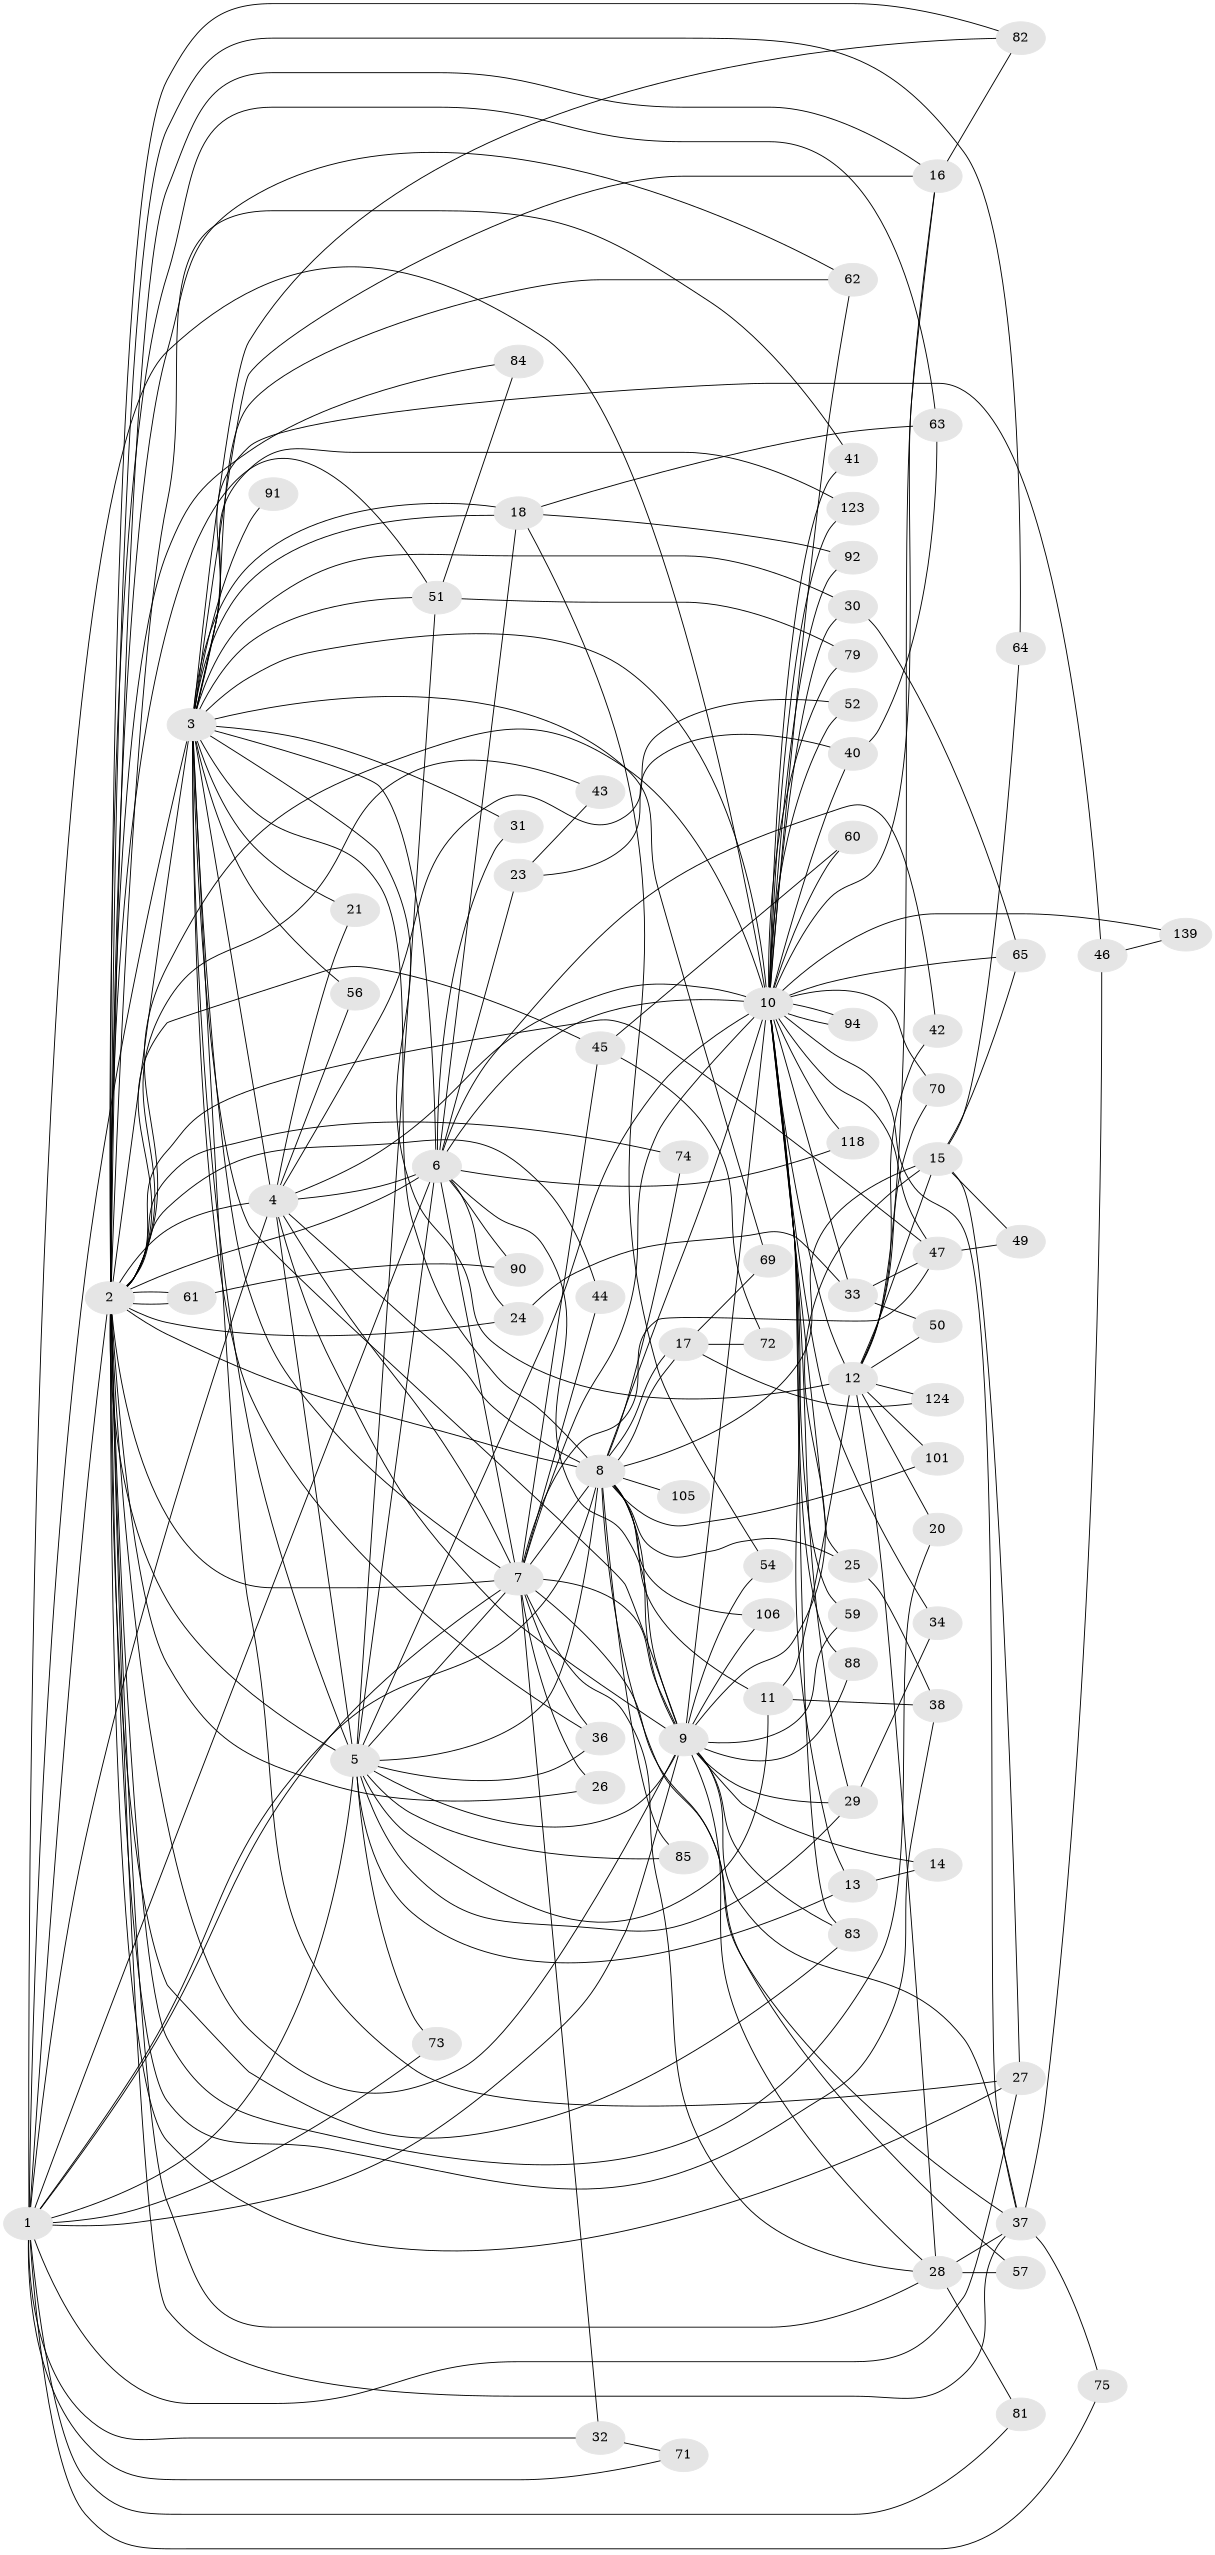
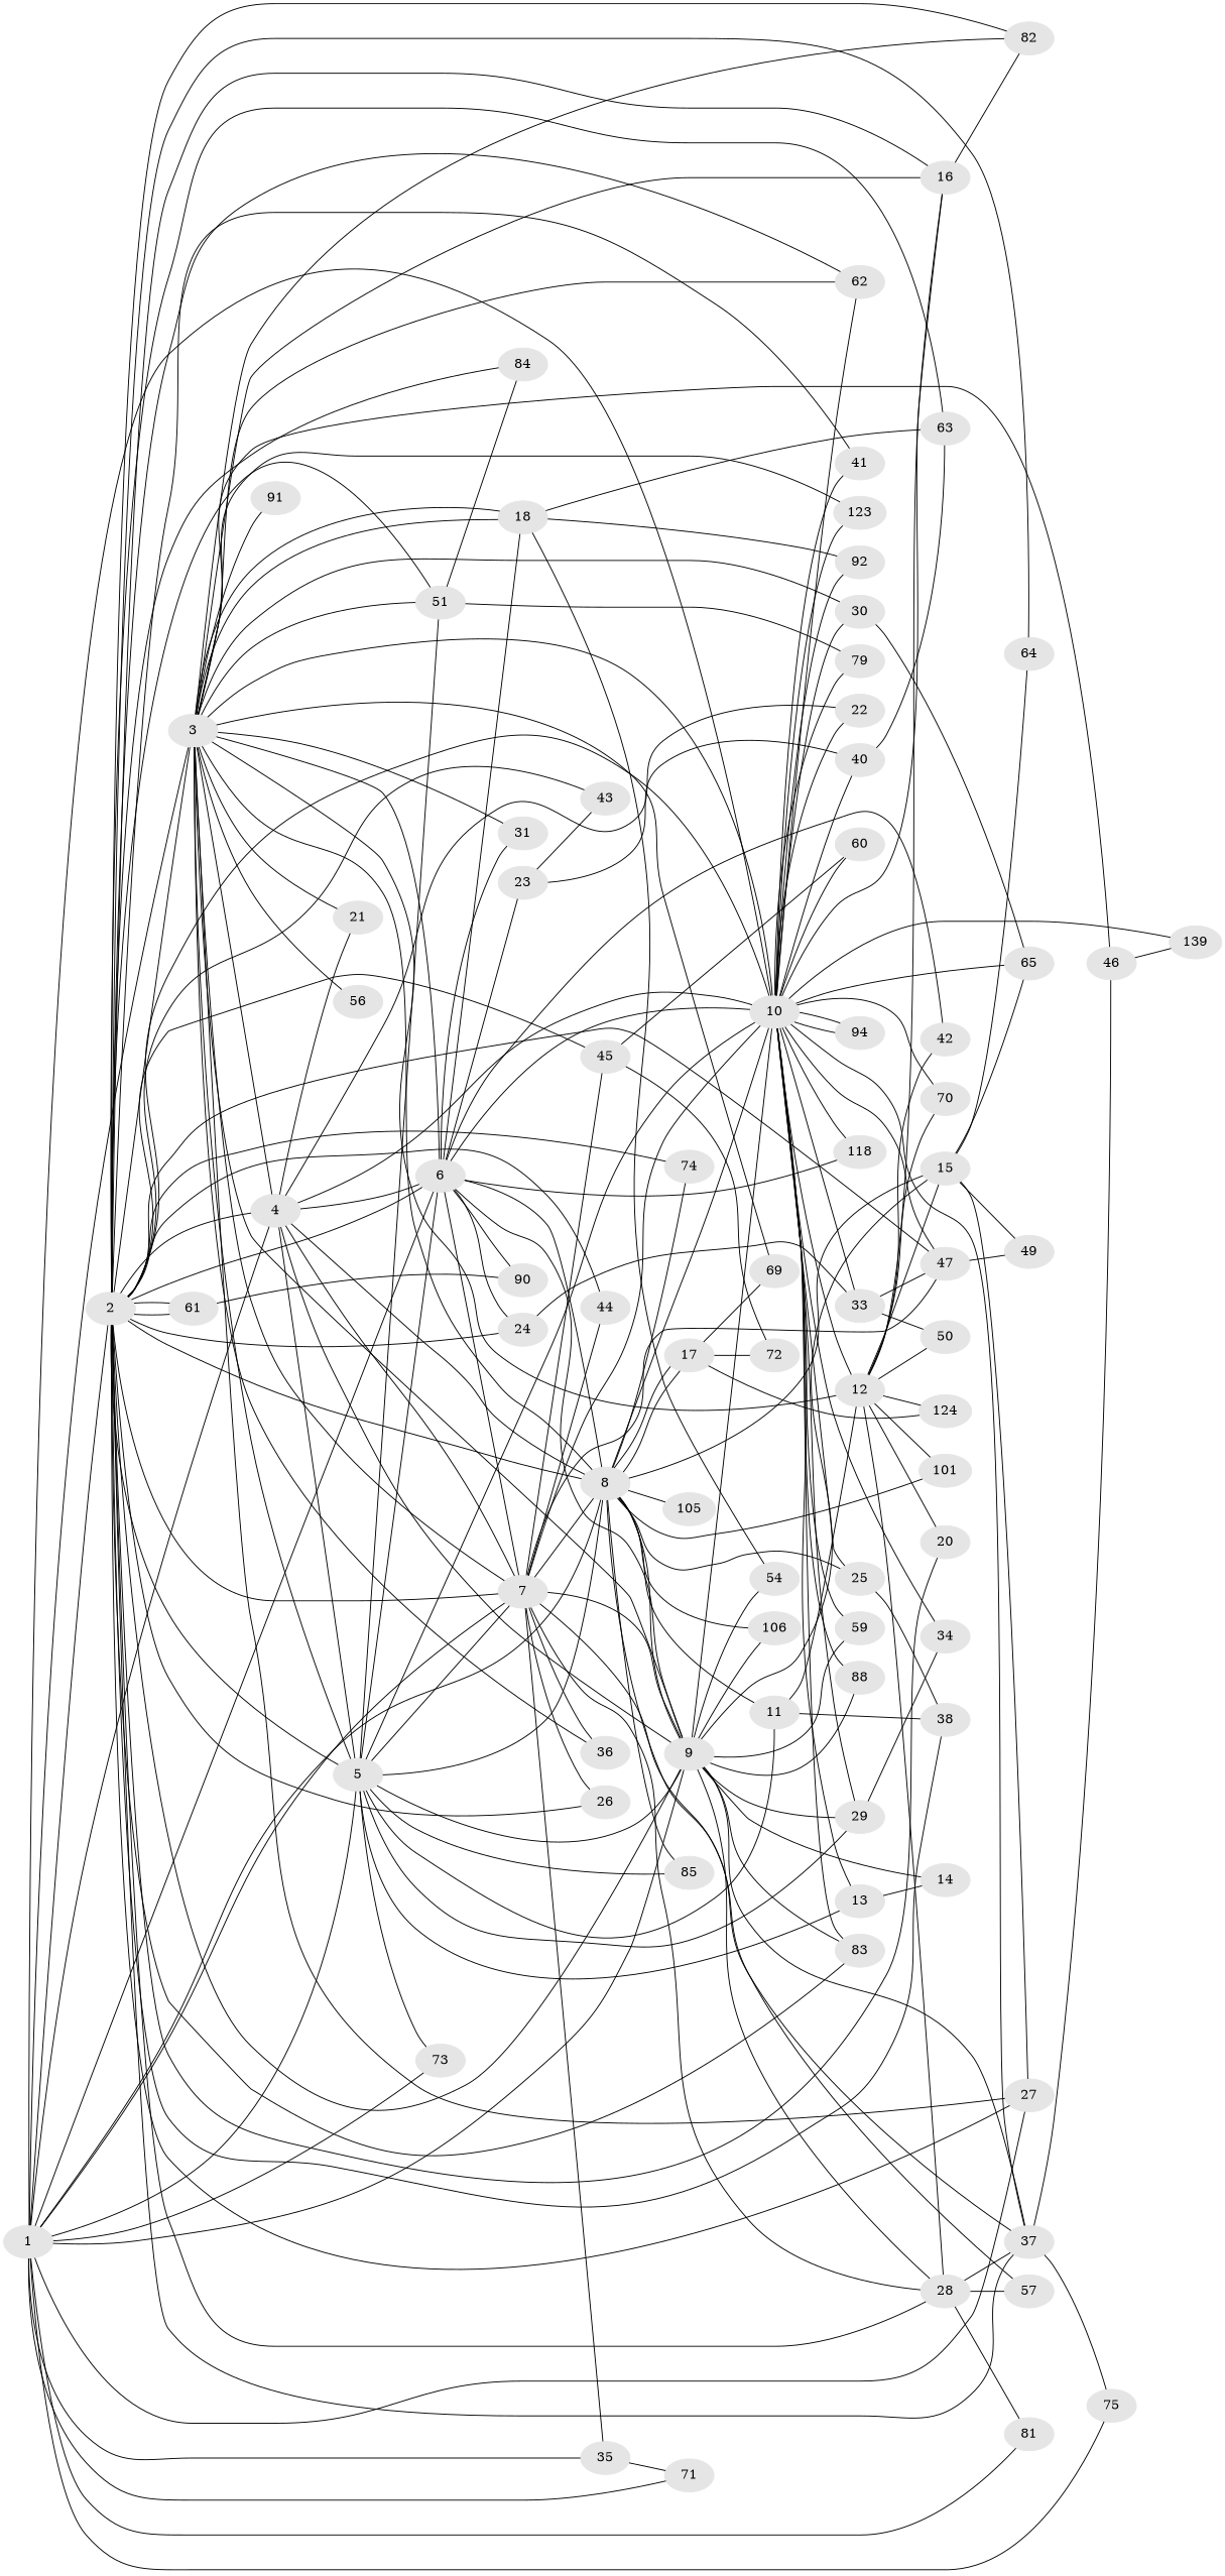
  graph {
    rankdir=LR
    node [color=gray90 style=filled]
    2 [super="+92+95+117+121+113+103"]
    3 [super="+19+67"]
    4 [super="+89"]
    5 [super="+55"]
    6
    7
    8
    9
    10
    27 [super="+114"]
    16
    20
    24
    26
    28 [super="+96+80"]
    37 [super="+66"]
    38
    41
    43
    44
    45 [super="+112"]
    47 [super="+58+111"]
    51 [super="+93"]
    61
    62 [super="+107"]
    63
    64
    n28 [label=74]
    82 [super="+98"]
    83 [super="+99+108"]
    84
    1
-   35 [label=32]
+   35
    71
    73
    75
    81
    12
    18 [super="+97+110"]
    21
    30
    31
    36 [super="+74+77"]
    46
    56
    69
    91
    123
-   52
+   52 [label=22]
    11
    13
    29 [super="+100"]
    85
    23
    42
    90
    118
    57
    15 [super="+39+48"]
    17
    25 [super="+53"]
    101
    105
    106
    14
    54
    59
    88
    n69 [label=92]
    33
    34
    40
    60
    65 [super="+68"]
    70
    79
    94
    n78 [label=139]
    72
    49
    50
    124
    2 -- 3 [weight=2]
    2 -- 4
    2 -- 5
    2 -- 6
    2 -- 7 [weight=3]
    2 -- 8 [weight=2]
    2 -- 9 [weight=2]
    2 -- 10 [weight=2]
    2 -- 27
    2 -- 16
    2 -- 20
    2 -- 24
    2 -- 26
    2 -- 28
    2 -- 37 [weight=2]
    2 -- 38
    2 -- 41
    2 -- 43
    2 -- 44
    2 -- 45
    2 -- 47
    2 -- 51
    2 -- 61
    2 -- 61
    2 -- 62
    2 -- 63
    2 -- 64
    2 -- n28
    2 -- 82
    2 -- 83
    2 -- 84
    3 -- 4
    3 -- 5
    3 -- 6
    3 -- 7
    3 -- 8
    3 -- 9
    3 -- 10
    3 -- 27
    3 -- 16
    3 -- 51
    3 -- 62
    3 -- 82
    3 -- 12
    3 -- 18 [weight=2]
    3 -- 18
    3 -- 21
    3 -- 30
    3 -- 31
    3 -- 36
    3 -- 46
    3 -- 56
    3 -- 69
    3 -- 91 [weight=2]
    3 -- 123
    4 -- 5 [weight=2]
    4 -- 6
    4 -- 7
    4 -- 8
    4 -- 9
    4 -- 10
    4 -- 21
-   4 -- 56
    4 -- 52
    5 -- 6
    5 -- 7 [weight=2]
    5 -- 8
    5 -- 9
    5 -- 10
    5 -- 51
    5 -- 73
-   5 -- 36
    5 -- 11
    5 -- 13
    5 -- 29 [weight=2]
    5 -- 85
    6 -- 7
+   6 -- 8
    6 -- 9
    6 -- 10
    6 -- 24
    6 -- 18
    6 -- 31
    6 -- 23
    6 -- 42
    6 -- 90
    6 -- 118
    7 -- 8
    7 -- 9
    7 -- 10
    7 -- 26
    7 -- 28
    7 -- 44
    7 -- 45 [weight=2]
    7 -- 47
    7 -- 35
    7 -- 36
    7 -- 57
    8 -- 9
    8 -- 10
    8 -- 37
    8 -- n28
    8 -- 11
    8 -- 85
    8 -- 15
    8 -- 17
    8 -- 17
    8 -- 25
    8 -- 101
    8 -- 105
    8 -- 106
    9 -- 10
    9 -- 28
    9 -- 37
    9 -- 83
    9 -- 29
    9 -- 15
    9 -- 106
    9 -- 14
    9 -- 54
    9 -- 59
    9 -- 88
    10 -- 16
    10 -- 37
    10 -- 41
    10 -- 47
    10 -- 62
    10 -- 83 [weight=2]
    10 -- 12
    10 -- 30
    10 -- 123
    10 -- 52
    10 -- 13
    10 -- 29
    10 -- 118
    10 -- 25
    10 -- 59
    10 -- 88
    10 -- n69
    10 -- 33
    10 -- 34
    10 -- 40
    10 -- 60
    10 -- 65
    10 -- 70
    10 -- 79
    10 -- 94
    10 -- 94
    10 -- n78
    16 -- 82
    24 -- 33
    28 -- 37
    28 -- 81
    28 -- 57
    37 -- 75
    37 -- 46
    45 -- 60
    45 -- 72
    47 -- 49
    51 -- 84
    51 -- 79
    61 -- 90
    1 -- 2
    1 -- 3
    1 -- 4
    1 -- 5
    1 -- 6
    1 -- 7
    1 -- 8
    1 -- 9
    1 -- 10
    1 -- 27
    1 -- 35
    1 -- 71
    1 -- 73
    1 -- 75
    1 -- 81
    35 -- 71
    12 -- 16
    12 -- 20
    12 -- 28
    12 -- 42
    12 -- 15
    12 -- 101
    12 -- 70
    12 -- 50
    12 -- 124
    18 -- 63
    18 -- 54
    18 -- n69
    30 -- 65
    46 -- n78
    11 -- 38
    11 -- 12
    13 -- 14
    29 -- 34
    23 -- 43
    23 -- 40
    15 -- 27
    15 -- 64
    15 -- 65
    15 -- 49
    17 -- 69
    17 -- 72
    17 -- 124
    25 -- 38
    33 -- 47
    33 -- 50
    40 -- 63
  }
